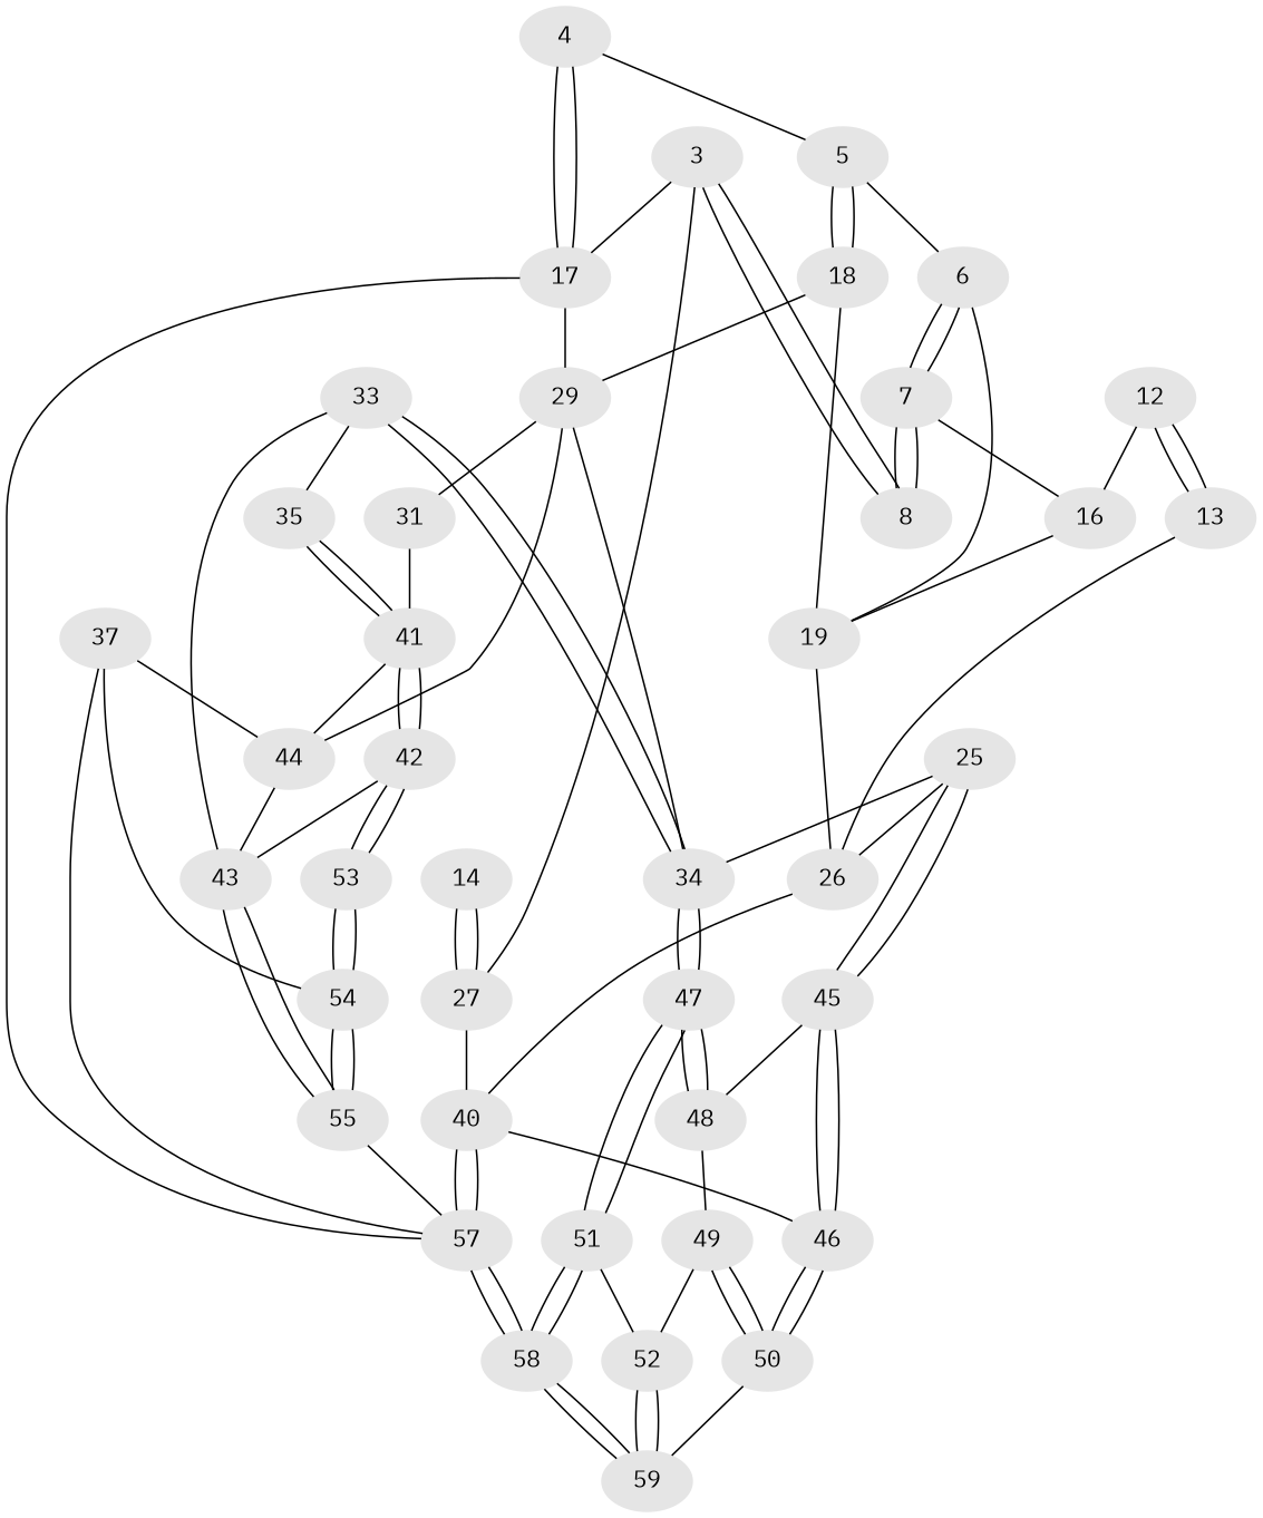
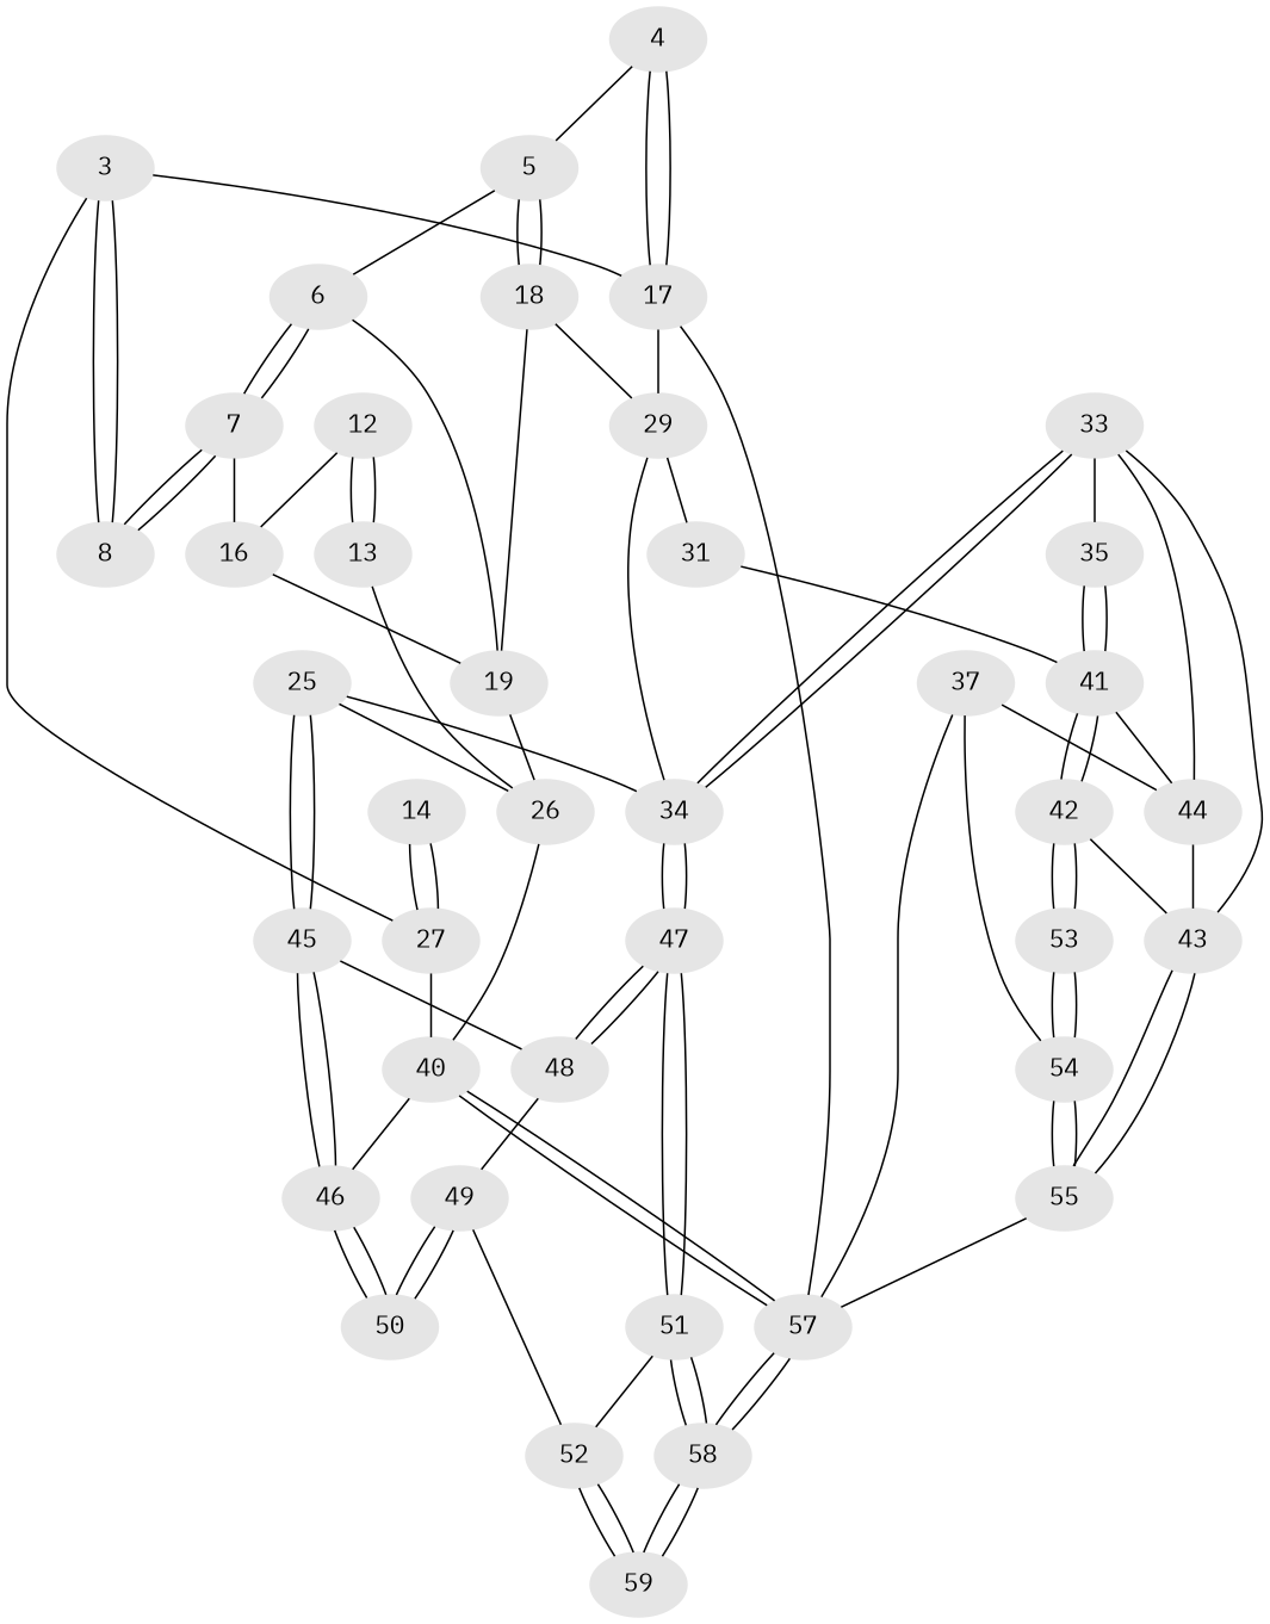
  graph {
    fontname="IBM Plex Mono"
    node [color=gray90 fontname="IBM Plex Mono" style=filled]
    edge [fontname="IBM Plex Mono"]
    3
    8
    17 [super="+2"]
    27 [super="+9"]
    29 [super="+20+21+23"]
    57 [super="+56"]
    40 [super="+39"]
    4
    5
    6
    18
    7
    19 [super="+15"]
    16 [super="+11"]
    26 [super="+22"]
    12
    13
    14 [super="+10"]
    34 [super="+24"]
    31 [super="+30"]
    44 [super="+38"]
    58
    25
    45
    47
    46
    48
    41
    43
    35 [super="+32"]
    33
    55
    51
    42
    37
    54
    50
    53
    49
    59
    52
    3 -- 8
    3 -- 8
    3 -- 17
    3 -- 27
    17 -- 29
    17 -- 57
    27 -- 40 [weight=2]
    29 -- 34
    29 -- 31 [weight=2]
-   29 -- 44
+   33 -- 44
    57 -- 58
    57 -- 58
    40 -- 57 [weight=2]
    40 -- 57
    40 -- 46
    4 -- 17 [weight=2]
    4 -- 17
    4 -- 5
    5 -- 6
    5 -- 18
    5 -- 18
    6 -- 7
    6 -- 7
    6 -- 19
    18 -- 29
    18 -- 19
    7 -- 8
    7 -- 8
    7 -- 16
    19 -- 26
    16 -- 19
    26 -- 40
    12 -- 16 [weight=2]
    12 -- 13
    12 -- 13
    13 -- 26
    14 -- 27 [weight=2]
    14 -- 27
    34 -- 47
    34 -- 47
    31 -- 41 [weight=2]
    44 -- 43
    58 -- 59
    58 -- 59
    25 -- 26
    25 -- 34
    25 -- 45
    25 -- 45
    45 -- 46
    45 -- 46
    45 -- 48
    47 -- 48
    47 -- 48
    47 -- 51
    47 -- 51
    46 -- 50
    46 -- 50
    48 -- 49
    41 -- 44
    41 -- 42
    41 -- 42
    43 -- 55
    43 -- 55
    35 -- 41
    35 -- 41
    33 -- 34
    33 -- 34
    33 -- 43
    33 -- 35
    55 -- 57
    51 -- 58
    51 -- 58
    51 -- 52
    42 -- 43
    42 -- 53
    42 -- 53
    37 -- 57
    37 -- 44
    37 -- 54
    54 -- 55
    54 -- 55
-   50 -- 59
    53 -- 54
    53 -- 54
    49 -- 50
    49 -- 50
    49 -- 52
    52 -- 59
    52 -- 59
  }
